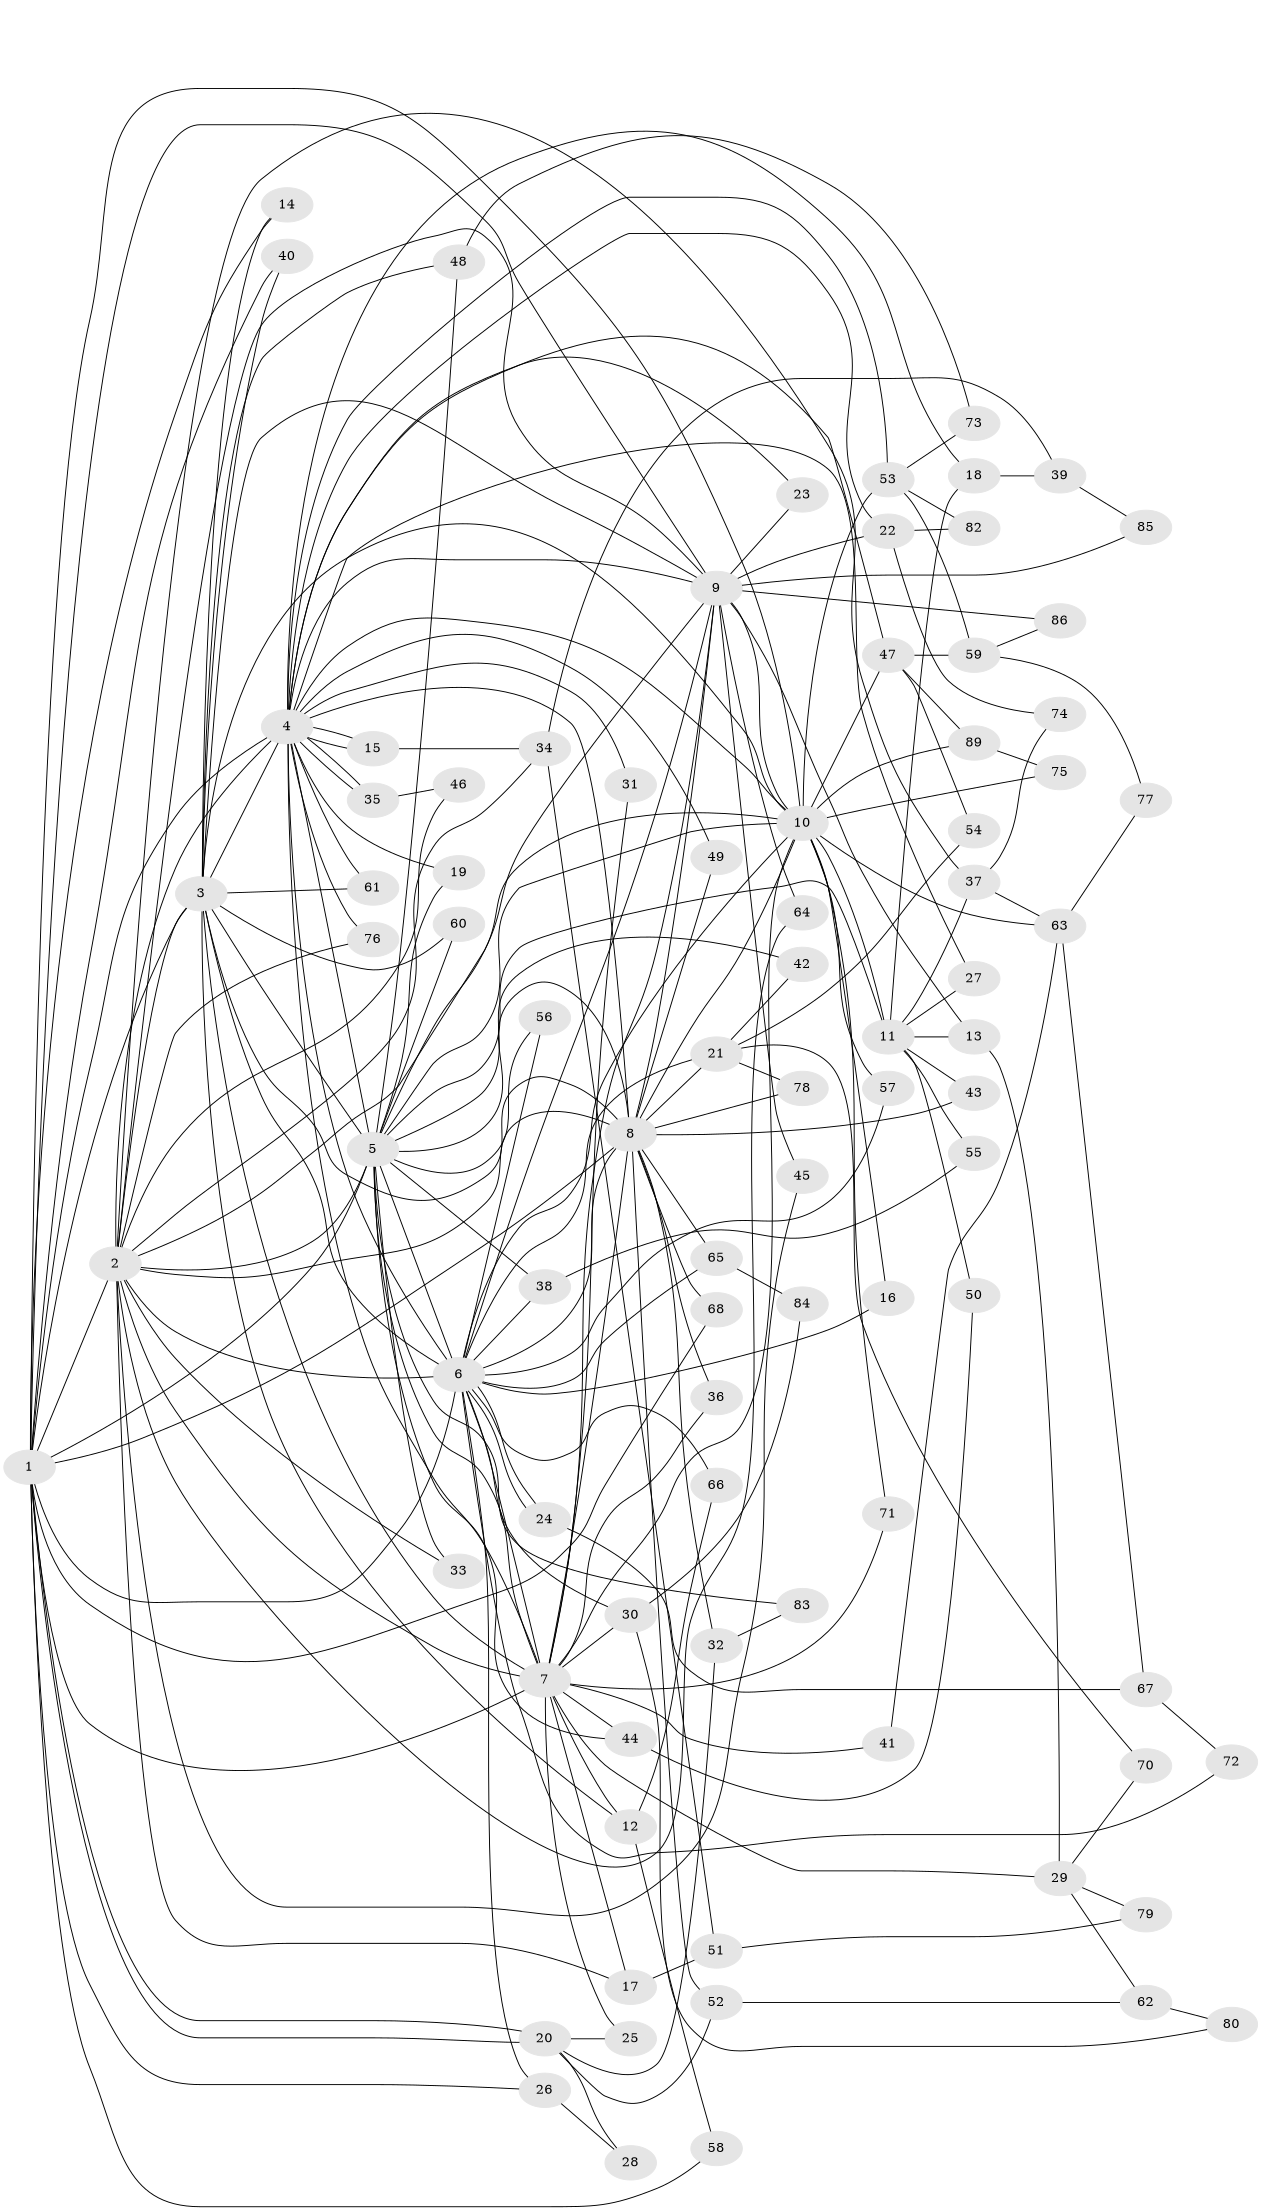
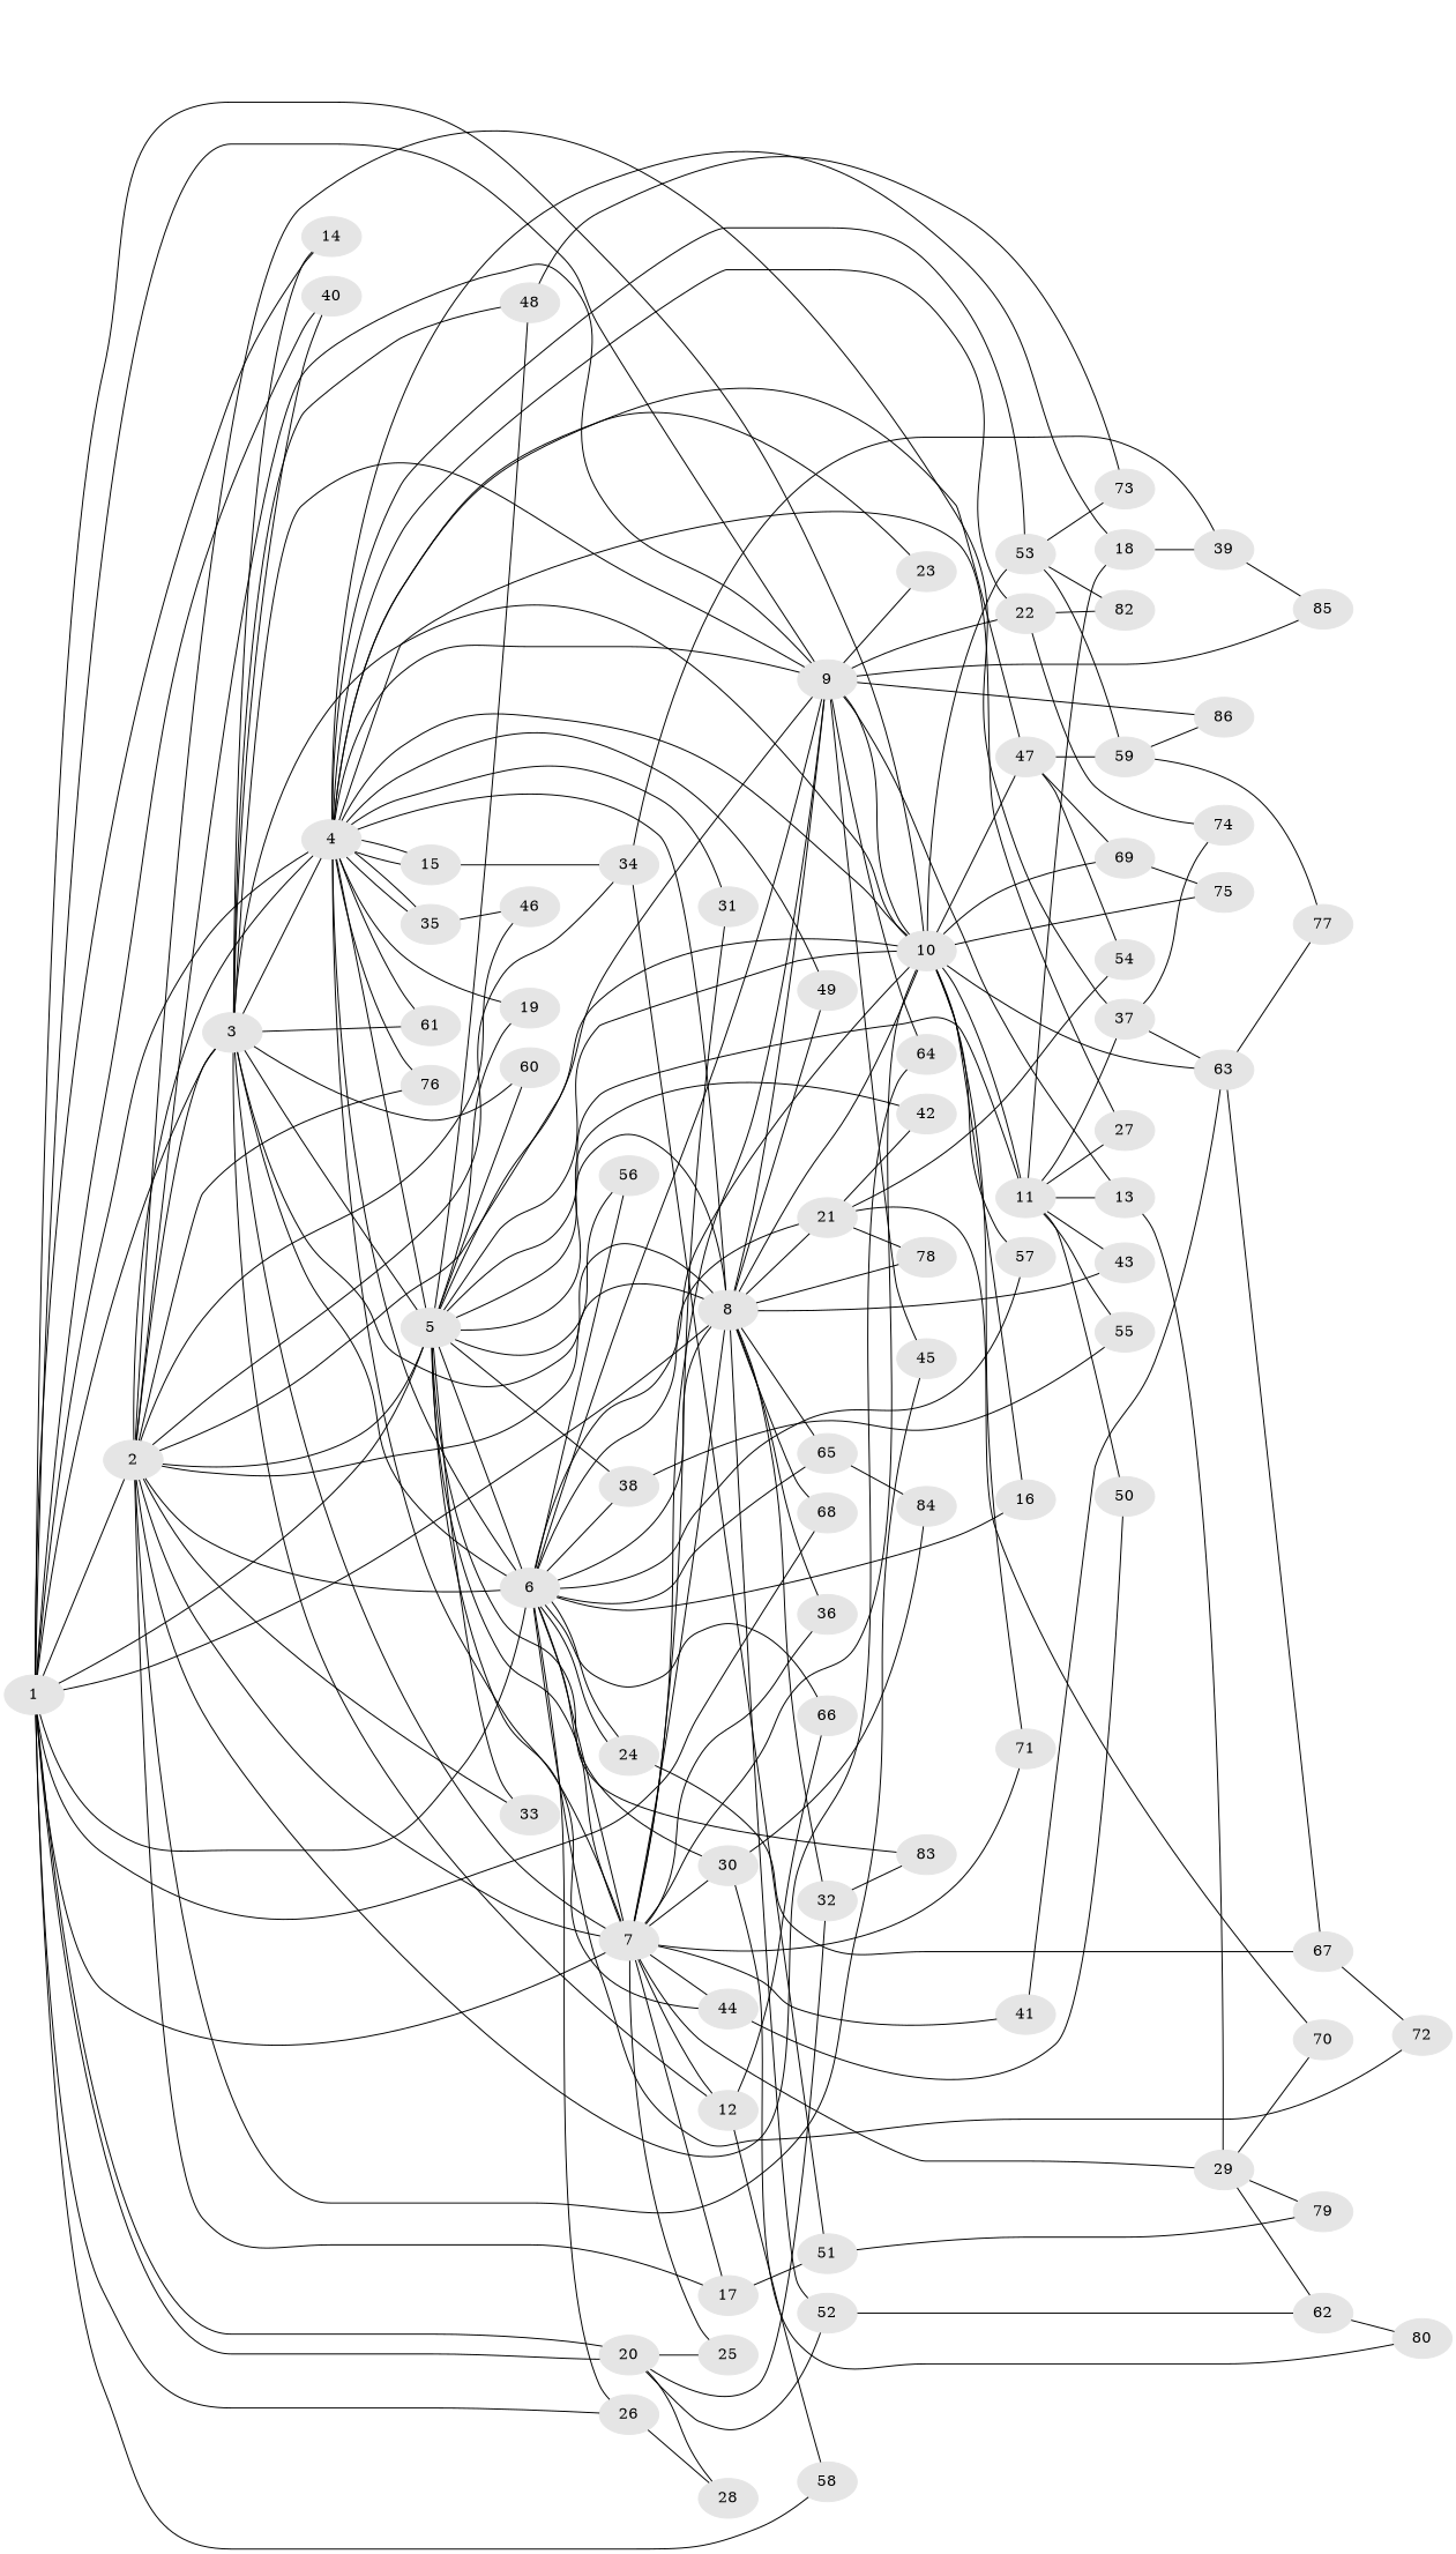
  graph {
    rankdir=LR
    node [color=gray90 style=filled]
    1
    2
    3
    4
    5
    6
    7
    8
    9
    10
    14
    20
    26
    40
    58
    68
    17
    33
    34
    37
    45
    46
    64
    76
    12
    48
    60
    61
    15
    18
    19
    22
    23
    27
    31
    35
    47
    49
    53
    11
    38
    42
    44
    56
    83
    16
    21
    24
    30
    57
    65
    66
    72
    25
    29
    36
    41
    71
    32
    43
    52
    78
    13
    85
    86
    63
-   69 [label=89]
+   69
    75
    28
    51
    39
    74
    73
    82
    54
    59
    50
    55
    70
    67
    80
    84
    62
    79
    77
    1 -- 2
    1 -- 3
    1 -- 4
    1 -- 5
    1 -- 6
    1 -- 7
    1 -- 8
    1 -- 9
    1 -- 10
    1 -- 14
    1 -- 20
    1 -- 20
    1 -- 26
    1 -- 40
    1 -- 58
    1 -- 68
    2 -- 3
    2 -- 4
    2 -- 5
    2 -- 6
    2 -- 7
    2 -- 8
    2 -- 9
    2 -- 10
    2 -- 17
    2 -- 33
    2 -- 34
    2 -- 37
    2 -- 45
    2 -- 46
    2 -- 64
    2 -- 76
    3 -- 4
    3 -- 5
    3 -- 6
    3 -- 7
    3 -- 8
    3 -- 9
    3 -- 10
    3 -- 14
    3 -- 40
    3 -- 12
    3 -- 48
    3 -- 60
    3 -- 61
    4 -- 5
    4 -- 6
    4 -- 7
    4 -- 8
    4 -- 9
    4 -- 10
    4 -- 76
    4 -- 61
    4 -- 15
    4 -- 15
    4 -- 18
    4 -- 19
    4 -- 22
    4 -- 23
    4 -- 27
    4 -- 31
    4 -- 35
    4 -- 35
    4 -- 47
    4 -- 49
    4 -- 53
    5 -- 6
    5 -- 7
    5 -- 8
    5 -- 9
    5 -- 10
    5 -- 33
    5 -- 48
    5 -- 60
    5 -- 19
    5 -- 11
    5 -- 38
    5 -- 42
    5 -- 44
    5 -- 56
    5 -- 83
    6 -- 7
    6 -- 8
    6 -- 9
    6 -- 10
    6 -- 26
    6 -- 38
    6 -- 56
    6 -- 16
    6 -- 21
    6 -- 24
    6 -- 24
    6 -- 30
    6 -- 57
    6 -- 65
    6 -- 66
    6 -- 72
    7 -- 8
    7 -- 9
    7 -- 10
    7 -- 17
    7 -- 12
    7 -- 31
    7 -- 44
    7 -- 30
    7 -- 25
    7 -- 29
    7 -- 36
    7 -- 41
    7 -- 71
    8 -- 9
    8 -- 10
    8 -- 68
    8 -- 49
    8 -- 21
    8 -- 65
    8 -- 36
    8 -- 32
    8 -- 43
    8 -- 52
    8 -- 78
    9 -- 10
    9 -- 45
    9 -- 64
    9 -- 22
    9 -- 23
    9 -- 13
    9 -- 85
    9 -- 86
    10 -- 47
    10 -- 53
    10 -- 11
    10 -- 16
    10 -- 57
    10 -- 71
    10 -- 63
    10 -- 69
    10 -- 75
    20 -- 25
    20 -- 32
    20 -- 52
    20 -- 28
    26 -- 28
    17 -- 51
    34 -- 51
    34 -- 39
    37 -- 63
    37 -- 74
    12 -- 58
    12 -- 66
    48 -- 73
    15 -- 34
    18 -- 39
    22 -- 74
    22 -- 82
    35 -- 46
    47 -- 69
    47 -- 54
    47 -- 59
    53 -- 73
    53 -- 82
    53 -- 59
    11 -- 37
    11 -- 18
    11 -- 27
    11 -- 43
    11 -- 13
    11 -- 50
    11 -- 55
    38 -- 55
    44 -- 50
    21 -- 42
    21 -- 78
    21 -- 54
    21 -- 70
    24 -- 67
    30 -- 80
    30 -- 84
    65 -- 84
    29 -- 70
    29 -- 62
    29 -- 79
    41 -- 63
    32 -- 83
    52 -- 62
    13 -- 29
    63 -- 67
    63 -- 77
    69 -- 75
    51 -- 79
    39 -- 85
    59 -- 86
    59 -- 77
    67 -- 72
    62 -- 80
  }
